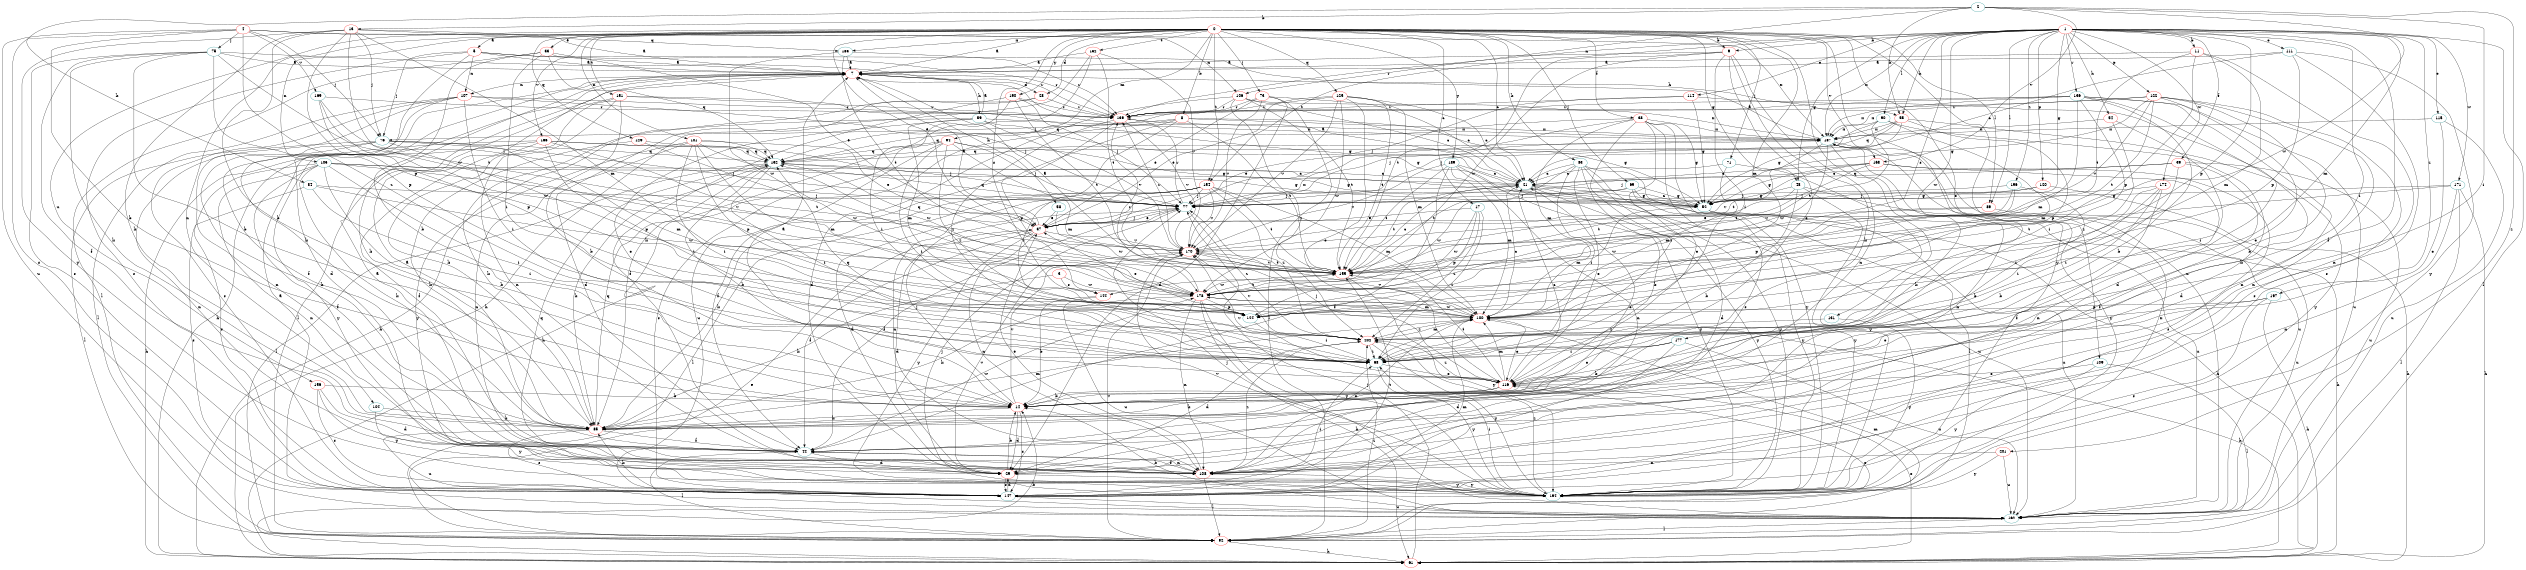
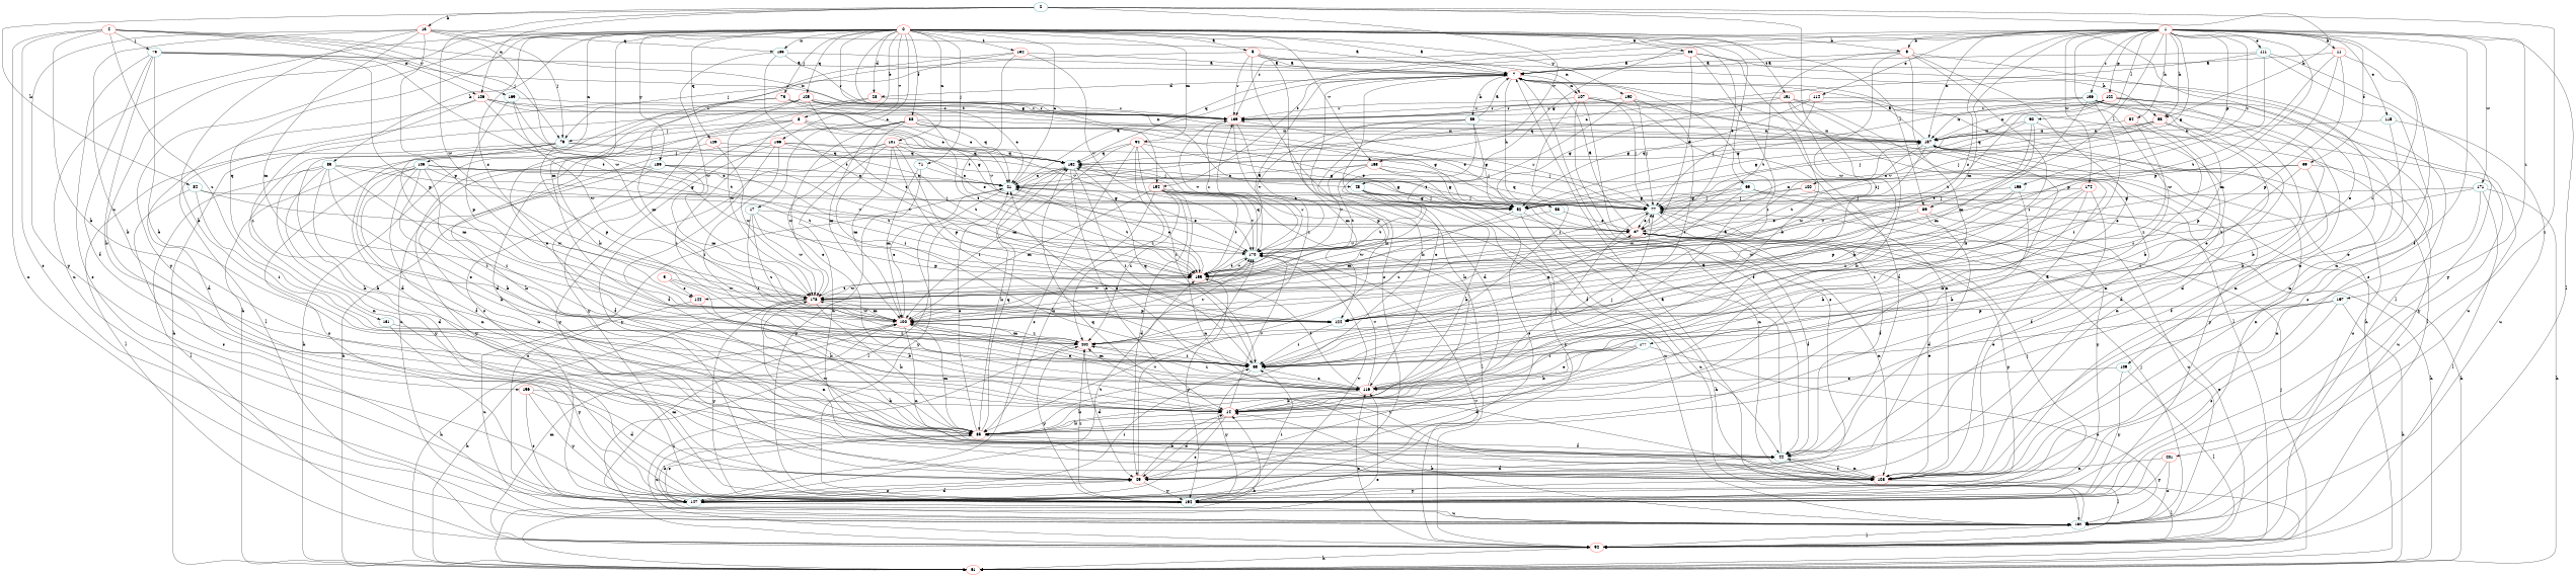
  strict digraph {
    node [color=red]
    0
    5
    7
    8
    9
    17 [color=teal]
    21 [color=teal]
    28
    33
    37
    38
    48 [color=teal]
    69 [color=teal]
    71 [color=teal]
    73
    83 [color=teal]
    89
    94
    100
    101
-   104 [color=teal]
    105 [color=teal]
    109 [color=teal]
    125
    129
    131 [color=teal]
    144
    151
    152
    154
    156
    162 [color=teal]
    166
    168
    183 [color=teal]
    189 [color=teal]
    190
    194 [color=teal]
    55
    139
    85
    76 [color=teal]
    147 [color=teal]
    107
    29
    58 [color=teal]
    59 [color=teal]
    61
    52 [color=teal]
    68 [color=teal]
    187 [color=teal]
    155
    116
    178
    108
    124 [color=teal]
    202
    77 [color=teal]
    92
    14
    132 [color=teal]
    44 [color=teal]
-   170
+   170 [color=teal]
    1
    11
    39
    54
    90 [color=teal]
    111 [color=teal]
    114
    115 [color=teal]
    120
    122
    136 [color=teal]
    171 [color=teal]
    174
    177 [color=teal]
    196 [color=teal]
    197 [color=teal]
    2 [color=teal]
    13
    84 [color=teal]
    106
    201
    3
    4
    75 [color=teal]
    169 [color=teal]
    0 -> 5 [label=a]
    0 -> 7 [label=a]
    0 -> 8 [label=b]
    0 -> 9 [label=b]
    0 -> 17 [label=c]
    0 -> 21 [label=c]
    0 -> 28 [label=d]
    0 -> 33 [label=e]
    0 -> 37 [label=e]
    0 -> 38 [label=f]
    0 -> 48 [label=g]
    0 -> 69 [label=j]
    0 -> 71 [label=j]
    0 -> 73 [label=j]
    0 -> 83 [label=k]
    0 -> 89 [label=l]
    0 -> 94 [label=m]
    0 -> 100 [label=m]
    0 -> 101 [label=n]
-   0 -> 104 [label=n]
    0 -> 105 [label=n]
    0 -> 109 [label=o]
    0 -> 125 [label=q]
    0 -> 129 [label=q]
    0 -> 131 [label=q]
    0 -> 144 [label=s]
    0 -> 151 [label=t]
    0 -> 152 [label=t]
    0 -> 154 [label=t]
    0 -> 156 [label=u]
    0 -> 162 [label=u]
    0 -> 166 [label=v]
    0 -> 168 [label=v]
    0 -> 183 [label=x]
    0 -> 189 [label=y]
    0 -> 190 [label=y]
    0 -> 194 [label=y]
    5 -> 7 [label=a]
    5 -> 55 [label=h]
    5 -> 139 [label=r]
    5 -> 85 [label=k]
    5 -> 76 [label=j]
    5 -> 147 [label=s]
    5 -> 107 [label=n]
    7 -> 28 [label=d]
    7 -> 85 [label=k]
    7 -> 107 [label=n]
    7 -> 29 [label=d]
    7 -> 58 [label=h]
    7 -> 59 [label=h]
    7 -> 61 [label=h]
    8 -> 162 [label=u]
    8 -> 76 [label=j]
    8 -> 61 [label=h]
    8 -> 52 [label=g]
    8 -> 68 [label=i]
    8 -> 187 [label=x]
    8 -> 155 [label=t]
    9 -> 7 [label=a]
    9 -> 85 [label=k]
    9 -> 68 [label=i]
    9 -> 155 [label=t]
    9 -> 116 [label=o]
    9 -> 178 [label=w]
    9 -> 108 [label=n]
    17 -> 37 [label=e]
    17 -> 68 [label=i]
    17 -> 178 [label=w]
    17 -> 124 [label=p]
    17 -> 202 [label=z]
    21 -> 7 [label=a]
    21 -> 162 [label=u]
    21 -> 194 [label=y]
    21 -> 52 [label=g]
    21 -> 155 [label=t]
    21 -> 77 [label=j]
    28 -> 139 [label=r]
    28 -> 29 [label=d]
    28 -> 61 [label=h]
    33 -> 7 [label=a]
    33 -> 37 [label=e]
    33 -> 68 [label=i]
    33 -> 92 [label=l]
    33 -> 14 [label=b]
    33 -> 132 [label=q]
    37 -> 7 [label=a]
    37 -> 194 [label=y]
    37 -> 187 [label=x]
    37 -> 108 [label=n]
    37 -> 77 [label=j]
    37 -> 44 [label=f]
    37 -> 170 [label=v]
    38 -> 37 [label=e]
    38 -> 100 [label=m]
    38 -> 194 [label=y]
    38 -> 147 [label=s]
    38 -> 52 [label=g]
    38 -> 68 [label=i]
    38 -> 187 [label=x]
    38 -> 116 [label=o]
    38 -> 132 [label=q]
    48 -> 162 [label=u]
    48 -> 194 [label=y]
    48 -> 52 [label=g]
    48 -> 155 [label=t]
    48 -> 14 [label=b]
    69 -> 194 [label=y]
    69 -> 61 [label=h]
    69 -> 52 [label=g]
    69 -> 178 [label=w]
    69 -> 77 [label=j]
    71 -> 21 [label=c]
    71 -> 100 [label=m]
    71 -> 194 [label=y]
    73 -> 21 [label=c]
-   73 -> 37 [label=e]
    73 -> 139 [label=r]
    73 -> 29 [label=d]
    73 -> 92 [label=l]
    73 -> 170 [label=v]
    83 -> 21 [label=c]
    83 -> 194 [label=y]
    83 -> 29 [label=d]
    83 -> 68 [label=i]
    83 -> 155 [label=t]
    83 -> 116 [label=o]
    83 -> 92 [label=l]
    83 -> 14 [label=b]
    89 -> 37 [label=e]
    89 -> 162 [label=u]
-   37 -> 29 [label=d]
+   89 -> 29 [label=d]
    89 -> 178 [label=w]
    94 -> 100 [label=m]
    94 -> 147 [label=s]
    94 -> 52 [label=g]
    94 -> 68 [label=i]
    94 -> 202 [label=z]
    94 -> 77 [label=j]
    94 -> 132 [label=q]
    94 -> 44 [label=f]
    100 -> 21 [label=c]
    100 -> 61 [label=h]
    100 -> 116 [label=o]
    100 -> 178 [label=w]
    100 -> 108 [label=n]
    100 -> 202 [label=z]
    100 -> 170 [label=v]
    101 -> 37 [label=e]
    101 -> 100 [label=m]
    101 -> 194 [label=y]
    101 -> 68 [label=i]
    101 -> 178 [label=w]
    101 -> 108 [label=n]
    101 -> 124 [label=p]
    101 -> 132 [label=q]
-   104 -> 194 [label=y]
-   104 -> 85 [label=k]
    105 -> 21 [label=c]
    105 -> 85 [label=k]
    105 -> 147 [label=s]
    105 -> 52 [label=g]
    105 -> 68 [label=i]
    105 -> 108 [label=n]
    105 -> 14 [label=b]
    105 -> 44 [label=f]
    105 -> 170 [label=v]
    109 -> 194 [label=y]
    109 -> 116 [label=o]
    109 -> 92 [label=l]
    125 -> 21 [label=c]
    125 -> 37 [label=e]
    125 -> 100 [label=m]
    125 -> 139 [label=r]
    125 -> 155 [label=t]
    125 -> 116 [label=o]
    125 -> 178 [label=w]
    125 -> 170 [label=v]
    129 -> 85 [label=k]
    129 -> 178 [label=w]
    129 -> 132 [label=q]
    131 -> 194 [label=y]
    131 -> 202 [label=z]
    144 -> 162 [label=u]
    144 -> 14 [label=b]
    151 -> 139 [label=r]
    151 -> 85 [label=k]
    151 -> 52 [label=g]
    151 -> 108 [label=n]
    151 -> 92 [label=l]
    151 -> 14 [label=b]
    152 -> 7 [label=a]
    152 -> 85 [label=k]
    152 -> 61 [label=h]
    152 -> 155 [label=t]
    152 -> 170 [label=v]
    154 -> 100 [label=m]
    154 -> 85 [label=k]
    154 -> 29 [label=d]
    154 -> 155 [label=t]
    154 -> 108 [label=n]
    154 -> 202 [label=z]
    154 -> 77 [label=j]
    154 -> 92 [label=l]
    154 -> 170 [label=v]
    156 -> 194 [label=y]
    156 -> 147 [label=s]
    156 -> 29 [label=d]
    156 -> 14 [label=b]
    162 -> 7 [label=a]
    162 -> 77 [label=j]
    162 -> 92 [label=l]
    162 -> 14 [label=b]
    166 -> 194 [label=y]
    166 -> 61 [label=h]
    166 -> 68 [label=i]
    166 -> 155 [label=t]
    166 -> 77 [label=j]
    166 -> 132 [label=q]
    166 -> 44 [label=f]
    168 -> 21 [label=c]
    168 -> 147 [label=s]
    168 -> 52 [label=g]
    168 -> 155 [label=t]
    168 -> 108 [label=n]
    168 -> 170 [label=v]
    183 -> 7 [label=a]
    183 -> 139 [label=r]
    183 -> 155 [label=t]
    183 -> 178 [label=w]
    189 -> 21 [label=c]
    189 -> 100 [label=m]
    189 -> 194 [label=y]
    189 -> 155 [label=t]
    189 -> 108 [label=n]
    189 -> 44 [label=f]
    189 -> 170 [label=v]
    190 -> 139 [label=r]
    190 -> 68 [label=i]
    190 -> 155 [label=t]
    190 -> 77 [label=j]
    190 -> 44 [label=f]
    194 -> 68 [label=i]
    194 -> 187 [label=x]
    194 -> 202 [label=z]
    194 -> 77 [label=j]
    194 -> 170 [label=v]
    55 -> 194 [label=y]
    55 -> 52 [label=g]
    55 -> 187 [label=x]
    55 -> 124 [label=p]
    55 -> 77 [label=j]
    55 -> 132 [label=q]
    139 -> 187 [label=x]
    139 -> 124 [label=p]
    139 -> 202 [label=z]
    139 -> 170 [label=v]
    85 -> 21 [label=c]
    85 -> 100 [label=m]
    85 -> 162 [label=u]
    85 -> 147 [label=s]
    85 -> 132 [label=q]
    85 -> 44 [label=f]
    76 -> 100 [label=m]
    76 -> 85 [label=k]
    76 -> 108 [label=n]
    76 -> 124 [label=p]
    76 -> 77 [label=j]
    76 -> 92 [label=l]
    76 -> 132 [label=q]
    147 -> 100 [label=m]
    147 -> 162 [label=u]
    147 -> 85 [label=k]
    147 -> 29 [label=d]
    147 -> 68 [label=i]
    147 -> 155 [label=t]
    107 -> 139 [label=r]
    107 -> 147 [label=s]
    107 -> 68 [label=i]
    107 -> 108 [label=n]
    107 -> 77 [label=j]
    107 -> 92 [label=l]
    107 -> 44 [label=f]
    29 -> 194 [label=y]
    29 -> 147 [label=s]
    29 -> 14 [label=b]
    29 -> 170 [label=v]
    58 -> 37 [label=e]
    58 -> 178 [label=w]
    59 -> 7 [label=a]
    59 -> 100 [label=m]
    59 -> 85 [label=k]
    59 -> 52 [label=g]
    59 -> 187 [label=x]
    59 -> 116 [label=o]
    59 -> 170 [label=v]
    61 -> 116 [label=o]
    61 -> 77 [label=j]
    61 -> 14 [label=b]
    52 -> 21 [label=c]
    52 -> 100 [label=m]
    52 -> 162 [label=u]
    52 -> 61 [label=h]
    68 -> 194 [label=y]
    68 -> 116 [label=o]
    68 -> 132 [label=q]
    187 -> 7 [label=a]
    187 -> 162 [label=u]
    187 -> 194 [label=y]
    187 -> 85 [label=k]
    187 -> 155 [label=t]
    187 -> 178 [label=w]
    187 -> 108 [label=n]
    187 -> 132 [label=q]
    155 -> 7 [label=a]
    155 -> 21 [label=c]
    155 -> 194 [label=y]
    155 -> 178 [label=w]
    155 -> 170 [label=v]
    116 -> 7 [label=a]
    116 -> 21 [label=c]
    116 -> 100 [label=m]
    116 -> 85 [label=k]
    116 -> 155 [label=t]
    116 -> 202 [label=z]
    116 -> 77 [label=j]
    116 -> 14 [label=b]
    116 -> 170 [label=v]
    178 -> 100 [label=m]
    178 -> 194 [label=y]
    178 -> 139 [label=r]
    178 -> 85 [label=k]
    178 -> 61 [label=h]
    178 -> 155 [label=t]
    178 -> 108 [label=n]
    178 -> 124 [label=p]
    108 -> 7 [label=a]
    108 -> 37 [label=e]
    108 -> 194 [label=y]
    108 -> 202 [label=z]
    108 -> 92 [label=l]
    108 -> 132 [label=q]
    108 -> 44 [label=f]
    124 -> 37 [label=e]
    124 -> 68 [label=i]
    202 -> 100 [label=m]
    202 -> 194 [label=y]
    202 -> 29 [label=d]
    202 -> 68 [label=i]
    202 -> 170 [label=v]
    77 -> 37 [label=e]
    77 -> 139 [label=r]
    77 -> 202 [label=z]
    77 -> 132 [label=q]
    77 -> 44 [label=f]
    92 -> 37 [label=e]
    92 -> 100 [label=m]
    92 -> 61 [label=h]
    92 -> 116 [label=o]
    92 -> 202 [label=z]
    92 -> 170 [label=v]
    14 -> 85 [label=k]
    14 -> 147 [label=s]
    14 -> 29 [label=d]
    14 -> 77 [label=j]
    14 -> 170 [label=v]
    132 -> 21 [label=c]
    132 -> 85 [label=k]
    132 -> 52 [label=g]
    132 -> 68 [label=i]
    132 -> 92 [label=l]
    132 -> 14 [label=b]
    44 -> 7 [label=a]
    44 -> 29 [label=d]
    44 -> 178 [label=w]
    44 -> 108 [label=n]
    44 -> 92 [label=l]
    170 -> 139 [label=r]
    170 -> 155 [label=t]
    170 -> 132 [label=q]
    1 -> 9 [label=b]
    1 -> 48 [label=g]
    1 -> 89 [label=l]
    1 -> 100 [label=m]
    1 -> 144 [label=s]
    1 -> 154 [label=t]
    1 -> 55 [label=h]
    1 -> 139 [label=r]
    1 -> 52 [label=g]
    1 -> 68 [label=i]
    1 -> 187 [label=x]
    1 -> 124 [label=p]
    1 -> 92 [label=l]
    1 -> 44 [label=f]
    1 -> 11 [label=b]
    1 -> 39 [label=f]
    1 -> 54 [label=h]
    1 -> 90 [label=l]
    1 -> 111 [label=o]
    1 -> 114 [label=o]
    1 -> 115 [label=o]
    1 -> 120 [label=p]
    1 -> 122 [label=p]
    1 -> 136 [label=r]
    1 -> 171 [label=w]
    1 -> 174 [label=w]
    1 -> 177 [label=w]
    1 -> 196 [label=z]
    1 -> 197 [label=z]
    11 -> 7 [label=a]
    11 -> 100 [label=m]
    11 -> 155 [label=t]
    11 -> 108 [label=n]
    11 -> 124 [label=p]
    39 -> 21 [label=c]
    39 -> 162 [label=u]
    39 -> 68 [label=i]
    39 -> 77 [label=j]
    39 -> 44 [label=f]
    54 -> 68 [label=i]
    54 -> 187 [label=x]
    54 -> 202 [label=z]
    90 -> 100 [label=m]
    90 -> 29 [label=d]
    90 -> 187 [label=x]
    90 -> 155 [label=t]
    90 -> 77 [label=j]
    111 -> 7 [label=a]
    111 -> 21 [label=c]
    111 -> 194 [label=y]
    111 -> 147 [label=s]
    111 -> 124 [label=p]
    114 -> 139 [label=r]
    114 -> 85 [label=k]
    114 -> 52 [label=g]
    114 -> 77 [label=j]
    115 -> 162 [label=u]
    115 -> 187 [label=x]
    115 -> 116 [label=o]
    120 -> 61 [label=h]
    120 -> 52 [label=g]
    120 -> 77 [label=j]
    122 -> 139 [label=r]
    122 -> 147 [label=s]
    122 -> 52 [label=g]
    122 -> 187 [label=x]
    122 -> 155 [label=t]
    122 -> 116 [label=o]
    122 -> 108 [label=n]
    122 -> 14 [label=b]
    122 -> 170 [label=v]
    136 -> 100 [label=m]
    136 -> 162 [label=u]
    136 -> 139 [label=r]
    136 -> 29 [label=d]
    136 -> 68 [label=i]
    136 -> 187 [label=x]
    136 -> 108 [label=n]
    136 -> 14 [label=b]
    136 -> 132 [label=q]
    171 -> 61 [label=h]
    171 -> 52 [label=g]
    171 -> 155 [label=t]
    171 -> 108 [label=n]
    171 -> 92 [label=l]
    174 -> 68 [label=i]
    174 -> 202 [label=z]
    174 -> 77 [label=j]
    174 -> 14 [label=b]
    174 -> 44 [label=f]
    177 -> 162 [label=u]
    177 -> 29 [label=d]
    177 -> 68 [label=i]
    177 -> 116 [label=o]
    177 -> 14 [label=b]
    196 -> 124 [label=p]
    196 -> 77 [label=j]
    196 -> 14 [label=b]
    196 -> 170 [label=v]
    197 -> 147 [label=s]
    197 -> 61 [label=h]
    197 -> 116 [label=o]
    197 -> 124 [label=p]
    2 -> 168 [label=v]
    2 -> 55 [label=h]
    2 -> 68 [label=i]
    2 -> 178 [label=w]
    2 -> 13 [label=b]
    2 -> 84 [label=k]
    2 -> 106 [label=n]
    2 -> 201 [label=z]
    13 -> 7 [label=a]
    13 -> 100 [label=m]
    13 -> 183 [label=q]
    13 -> 194 [label=y]
    13 -> 85 [label=k]
    13 -> 76 [label=j]
    13 -> 178 [label=w]
    13 -> 124 [label=p]
    13 -> 14 [label=b]
    84 -> 147 [label=s]
    84 -> 68 [label=i]
    84 -> 178 [label=w]
    84 -> 77 [label=j]
    106 -> 21 [label=c]
    106 -> 139 [label=r]
    106 -> 29 [label=d]
    106 -> 187 [label=x]
    106 -> 155 [label=t]
    106 -> 202 [label=z]
    201 -> 162 [label=u]
    201 -> 194 [label=y]
    201 -> 108 [label=n]
    3 -> 144 [label=s]
    3 -> 85 [label=k]
    3 -> 178 [label=w]
    4 -> 162 [label=u]
    4 -> 76 [label=j]
    4 -> 147 [label=s]
    4 -> 187 [label=x]
    4 -> 202 [label=z]
    4 -> 14 [label=b]
    4 -> 106 [label=n]
    4 -> 75 [label=j]
    4 -> 169 [label=v]
    75 -> 7 [label=a]
    75 -> 139 [label=r]
    75 -> 85 [label=k]
    75 -> 147 [label=s]
    75 -> 155 [label=t]
    75 -> 124 [label=p]
    75 -> 14 [label=b]
    75 -> 44 [label=f]
    169 -> 139 [label=r]
    169 -> 178 [label=w]
    169 -> 124 [label=p]
    169 -> 77 [label=j]
  }
